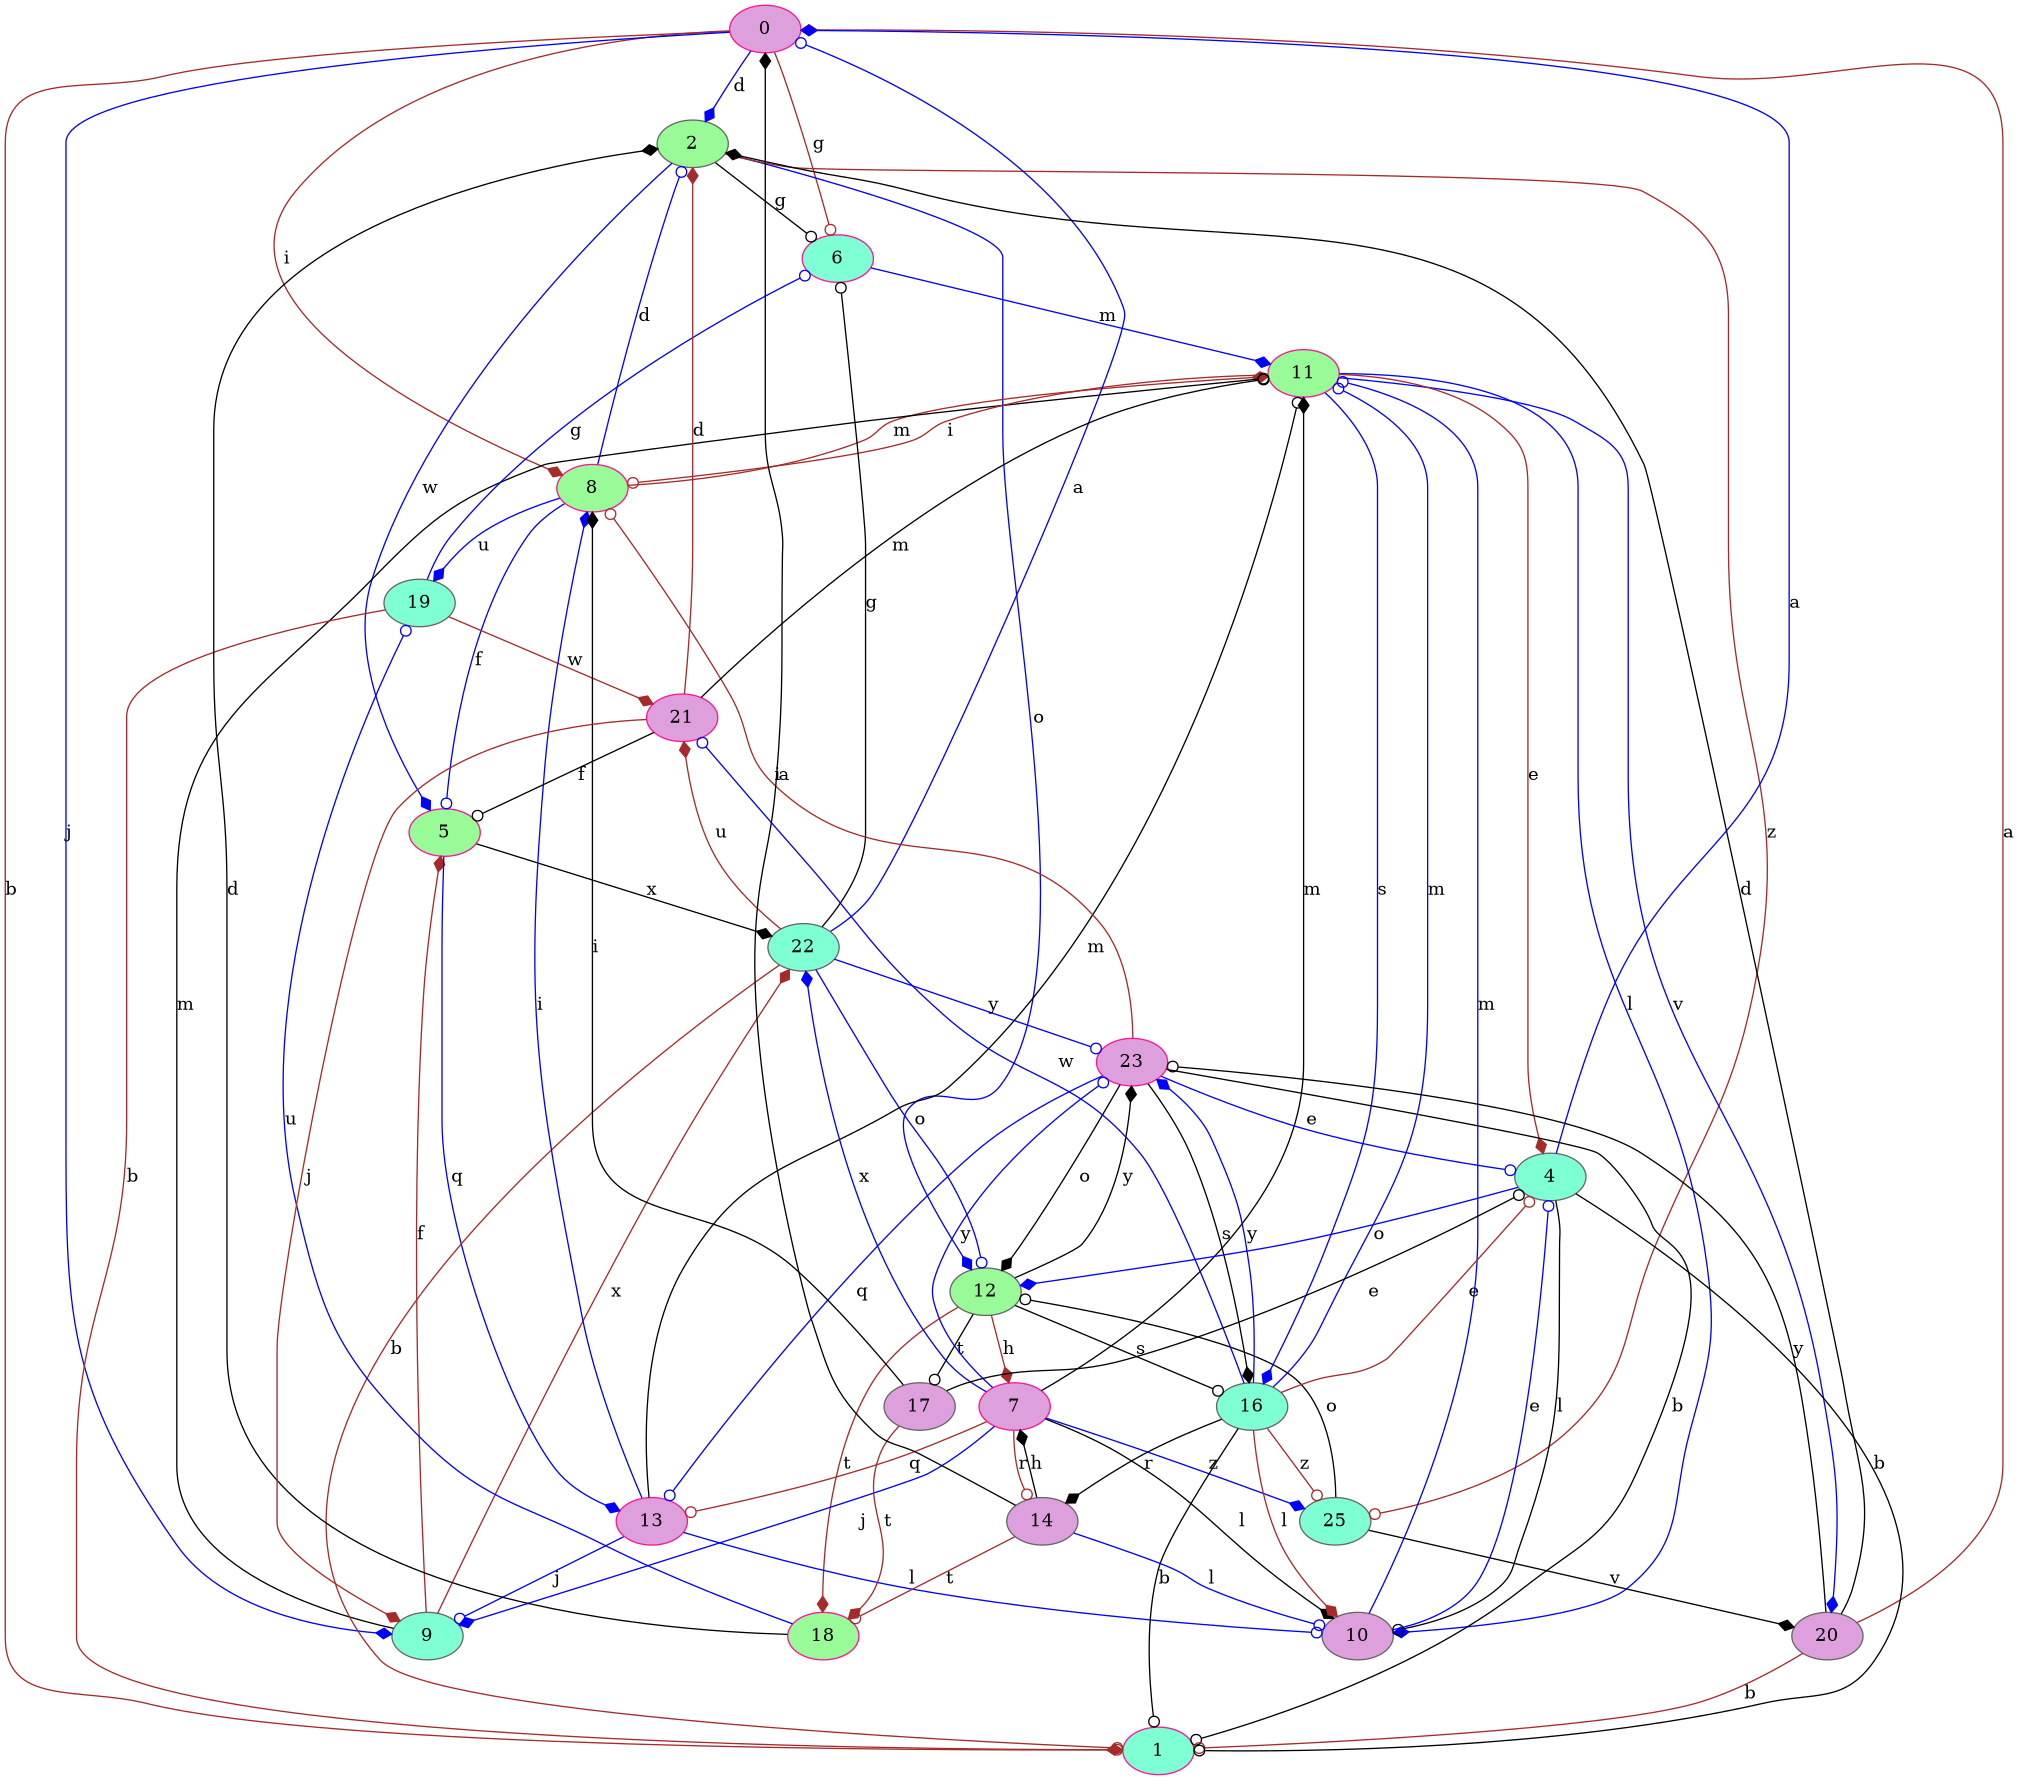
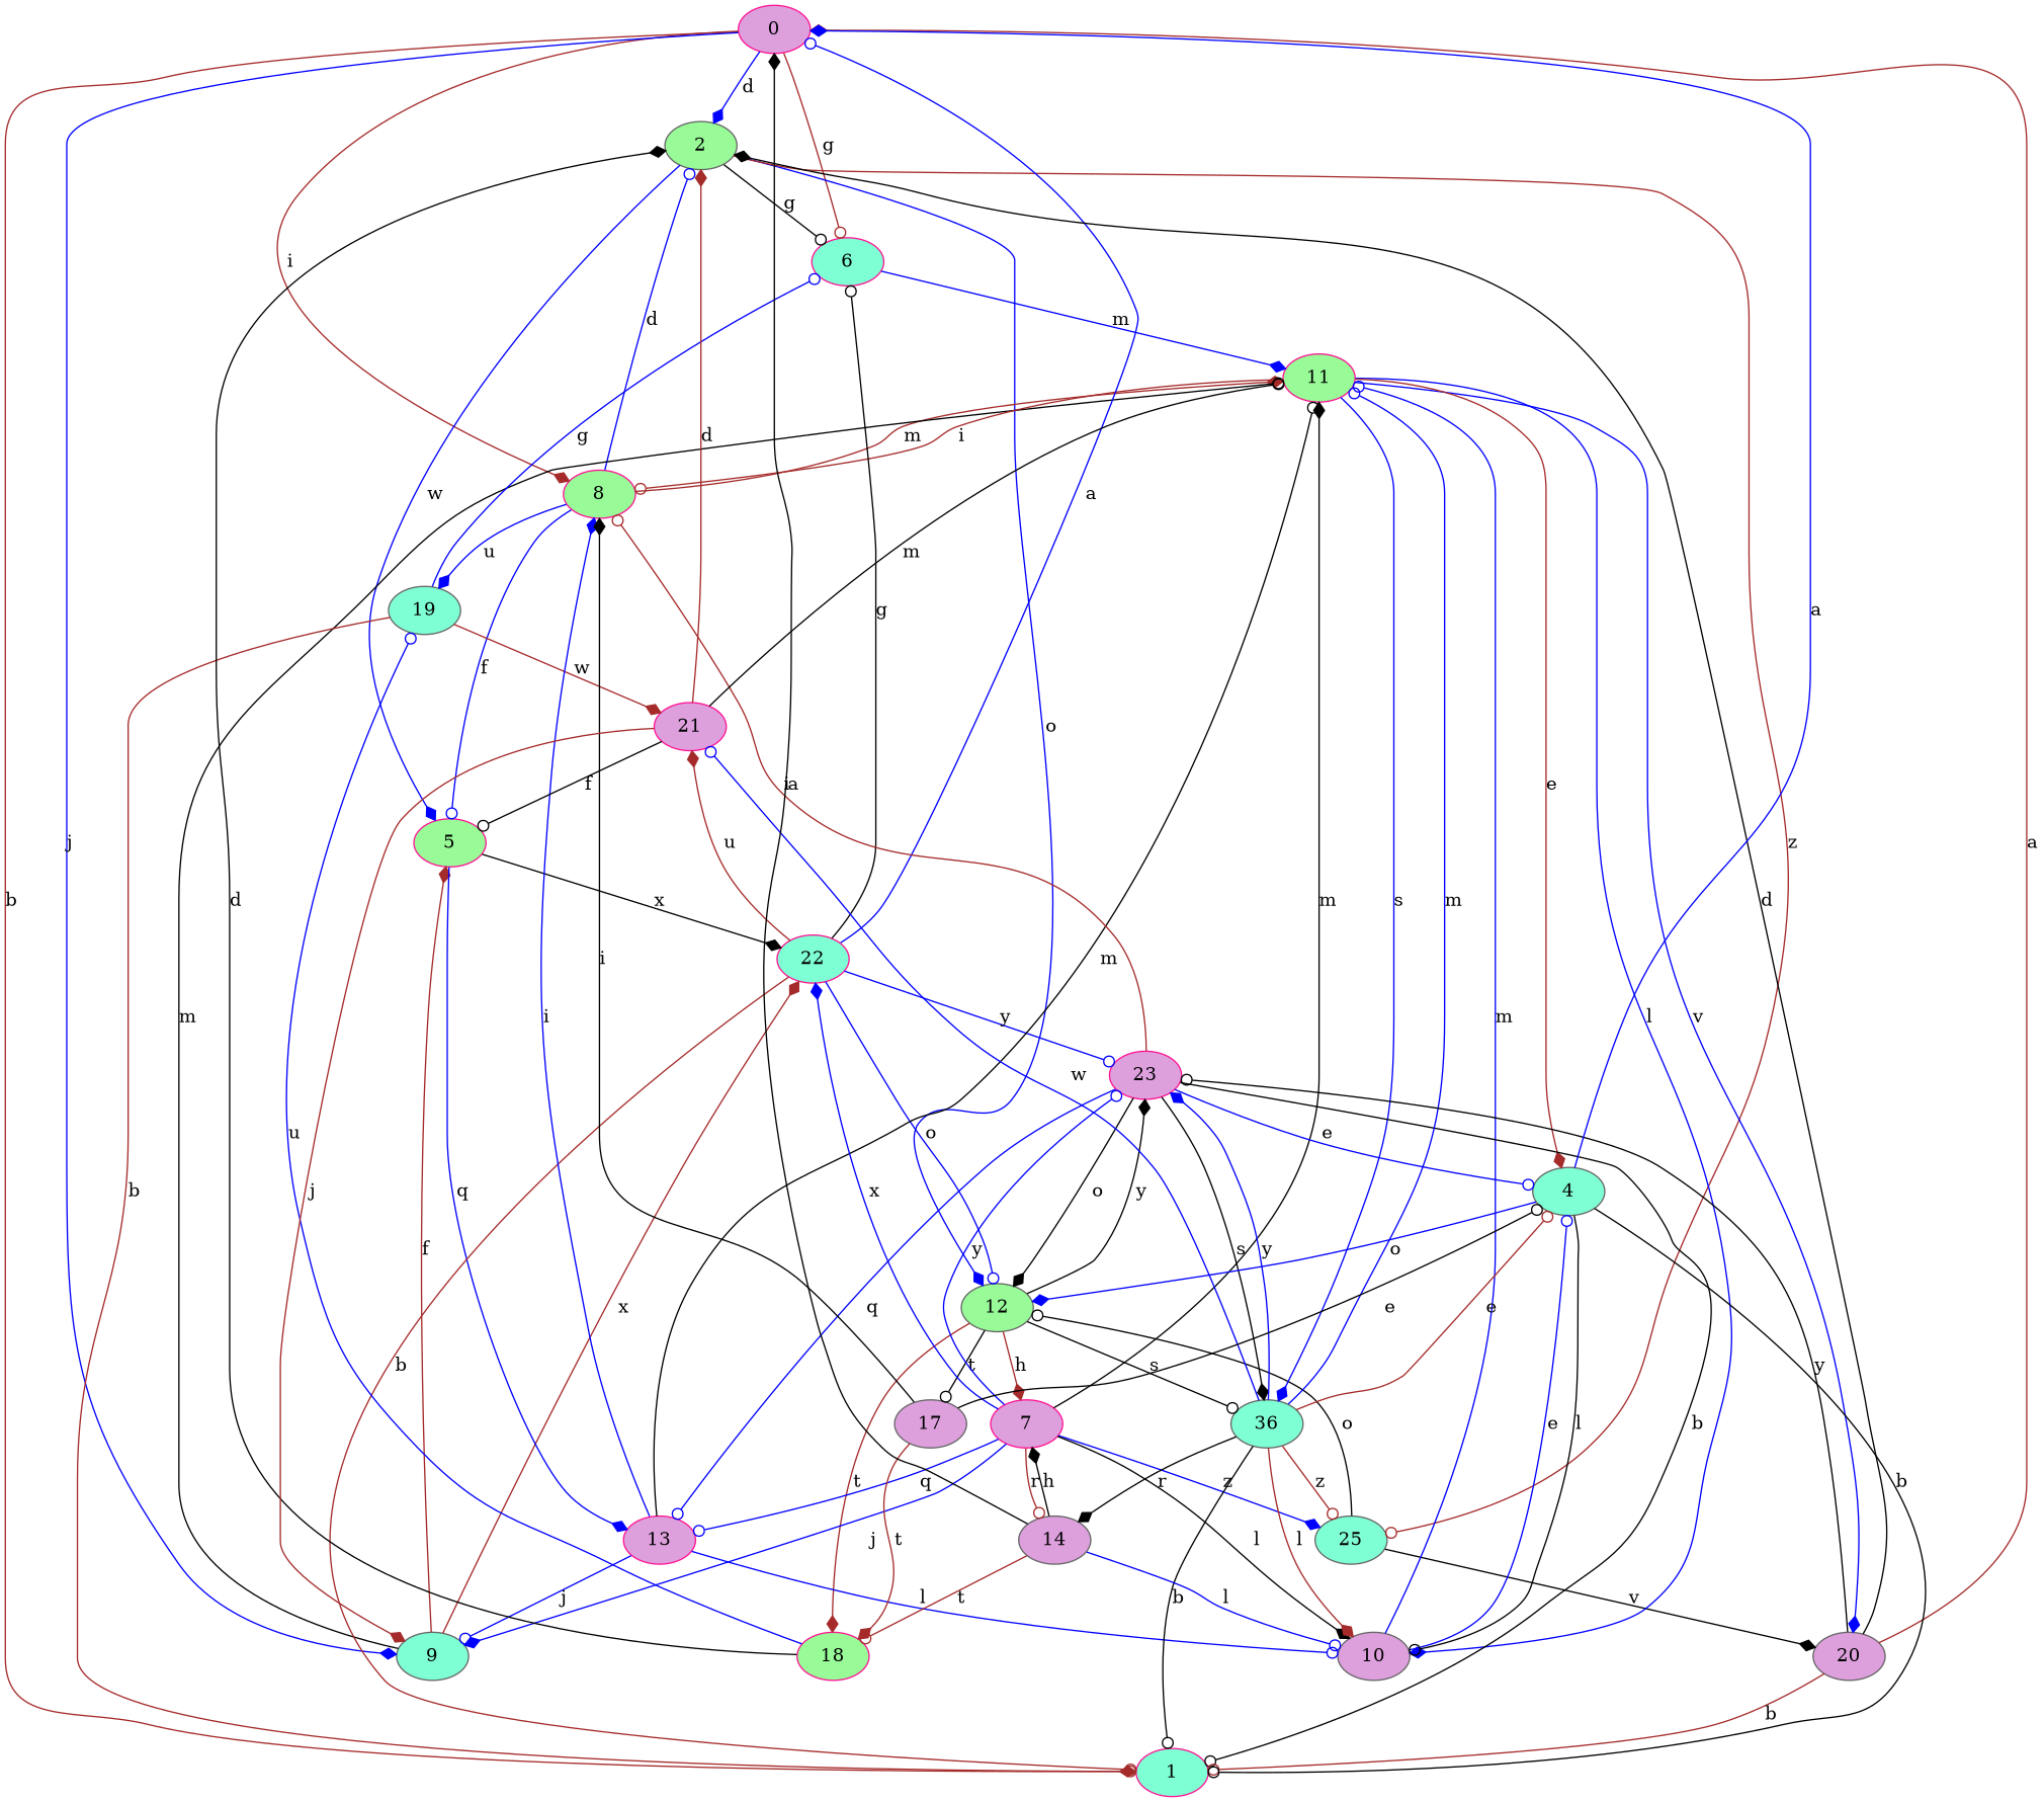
  strict digraph {
    node [color=gray40 fillcolor=plum style=filled]
    edge [arrowhead=diamond color=blue]
    0 [color=deeppink]
    1 [color=deeppink fillcolor=aquamarine]
    2 [fillcolor=palegreen]
    6 [color=deeppink fillcolor=aquamarine]
    8 [color=deeppink fillcolor=palegreen]
    9 [fillcolor=aquamarine]
    12 [fillcolor=palegreen]
    25 [fillcolor=aquamarine]
    5 [color=deeppink fillcolor=palegreen]
    11 [color=deeppink fillcolor=palegreen]
    19 [fillcolor=aquamarine]
-   22 [fillcolor=aquamarine]
+   22 [color=deeppink fillcolor=aquamarine]
    13 [color=deeppink]
    10
    7 [color=deeppink]
    23 [color=deeppink]
-   16 [fillcolor=aquamarine]
+   16 [fillcolor=aquamarine label=36]
    17
    18 [color=deeppink fillcolor=palegreen]
    21 [color=deeppink]
    20
    4 [fillcolor=aquamarine]
    14
    0 -> 1 [color=brown label=b]
    0 -> 2 [label=d]
    0 -> 6 [arrowhead=odot color=brown label=g]
    0 -> 8 [color=brown label=i]
    0 -> 9 [label=j]
    2 -> 6 [arrowhead=odot color=black label=g]
    2 -> 12 [label=o]
    2 -> 25 [arrowhead=odot color=brown label=z]
    2 -> 5 [label=w]
    6 -> 11 [label=m]
    8 -> 2 [arrowhead=odot label=d]
    8 -> 5 [arrowhead=odot label=f]
    8 -> 11 [color=brown label=m]
    8 -> 19 [label=u]
    9 -> 5 [color=brown label=f]
    9 -> 11 [arrowhead=odot color=black label=m]
    9 -> 22 [color=brown label=x]
    12 -> 7 [color=brown label=h]
    12 -> 23 [color=black label=y]
    12 -> 16 [arrowhead=odot color=black label=s]
    12 -> 17 [arrowhead=odot color=black label=t]
    12 -> 18 [color=brown label=t]
    25 -> 12 [arrowhead=odot color=black label=o]
    25 -> 20 [color=black label=v]
    5 -> 22 [color=black label=x]
    5 -> 13 [label=q]
    11 -> 8 [arrowhead=odot color=brown label=i]
    11 -> 10 [label=l]
    11 -> 16 [label=s]
    11 -> 20 [label=v]
    11 -> 4 [color=brown label=e]
    19 -> 1 [arrowhead=odot color=brown label=b]
    19 -> 6 [arrowhead=odot label=g]
    19 -> 21 [color=brown label=w]
    22 -> 0 [arrowhead=odot label=a]
    22 -> 1 [arrowhead=odot color=brown label=b]
    22 -> 6 [arrowhead=odot color=black label=g]
    22 -> 12 [arrowhead=odot label=o]
    22 -> 23 [arrowhead=odot label=y]
    22 -> 21 [color=brown label=u]
    13 -> 8 [label=i]
    13 -> 9 [arrowhead=odot label=j]
    13 -> 11 [arrowhead=odot color=black label=m]
    13 -> 10 [arrowhead=odot label=l]
    10 -> 11 [arrowhead=odot label=m]
    10 -> 4 [arrowhead=odot label=e]
    7 -> 9 [label=j]
    7 -> 25 [label=z]
    7 -> 11 [color=black label=m]
    7 -> 22 [label=x]
-   7 -> 13 [arrowhead=odot color=brown label=q]
+   7 -> 13 [arrowhead=odot label=q]
    7 -> 10 [color=black label=l]
    7 -> 23 [arrowhead=odot label=y]
    7 -> 14 [arrowhead=odot color=brown label=r]
    23 -> 1 [arrowhead=odot color=black label=b]
    23 -> 8 [arrowhead=odot color=brown label=i]
    23 -> 12 [color=black label=o]
    23 -> 13 [arrowhead=odot label=q]
    23 -> 16 [color=black label=s]
    23 -> 4 [arrowhead=odot label=e]
    16 -> 1 [arrowhead=odot color=black label=b]
    16 -> 25 [arrowhead=odot color=brown label=z]
    16 -> 11 [arrowhead=odot label=m]
    16 -> 10 [color=brown label=l]
    16 -> 23 [label=y]
    16 -> 21 [arrowhead=odot label=w]
    16 -> 4 [arrowhead=odot color=brown label=e]
    16 -> 14 [color=black label=r]
    17 -> 8 [color=black label=i]
    17 -> 18 [color=brown label=t]
    17 -> 4 [arrowhead=odot color=black label=e]
    18 -> 2 [color=black label=d]
    18 -> 19 [arrowhead=odot label=u]
    21 -> 2 [color=brown label=d]
    21 -> 9 [color=brown label=j]
    21 -> 5 [arrowhead=odot color=black label=f]
    21 -> 11 [arrowhead=odot color=black label=m]
    20 -> 0 [color=brown label=a]
    20 -> 1 [arrowhead=odot color=brown label=b]
    20 -> 2 [color=black label=d]
    20 -> 23 [arrowhead=odot color=black label=y]
    4 -> 0 [label=a]
    4 -> 1 [arrowhead=odot color=black label=b]
    4 -> 12 [label=o]
    4 -> 10 [arrowhead=odot color=black label=l]
    14 -> 0 [color=black label=a]
    14 -> 10 [arrowhead=odot label=l]
    14 -> 7 [color=black label=h]
    14 -> 18 [arrowhead=odot color=brown label=t]
  }
